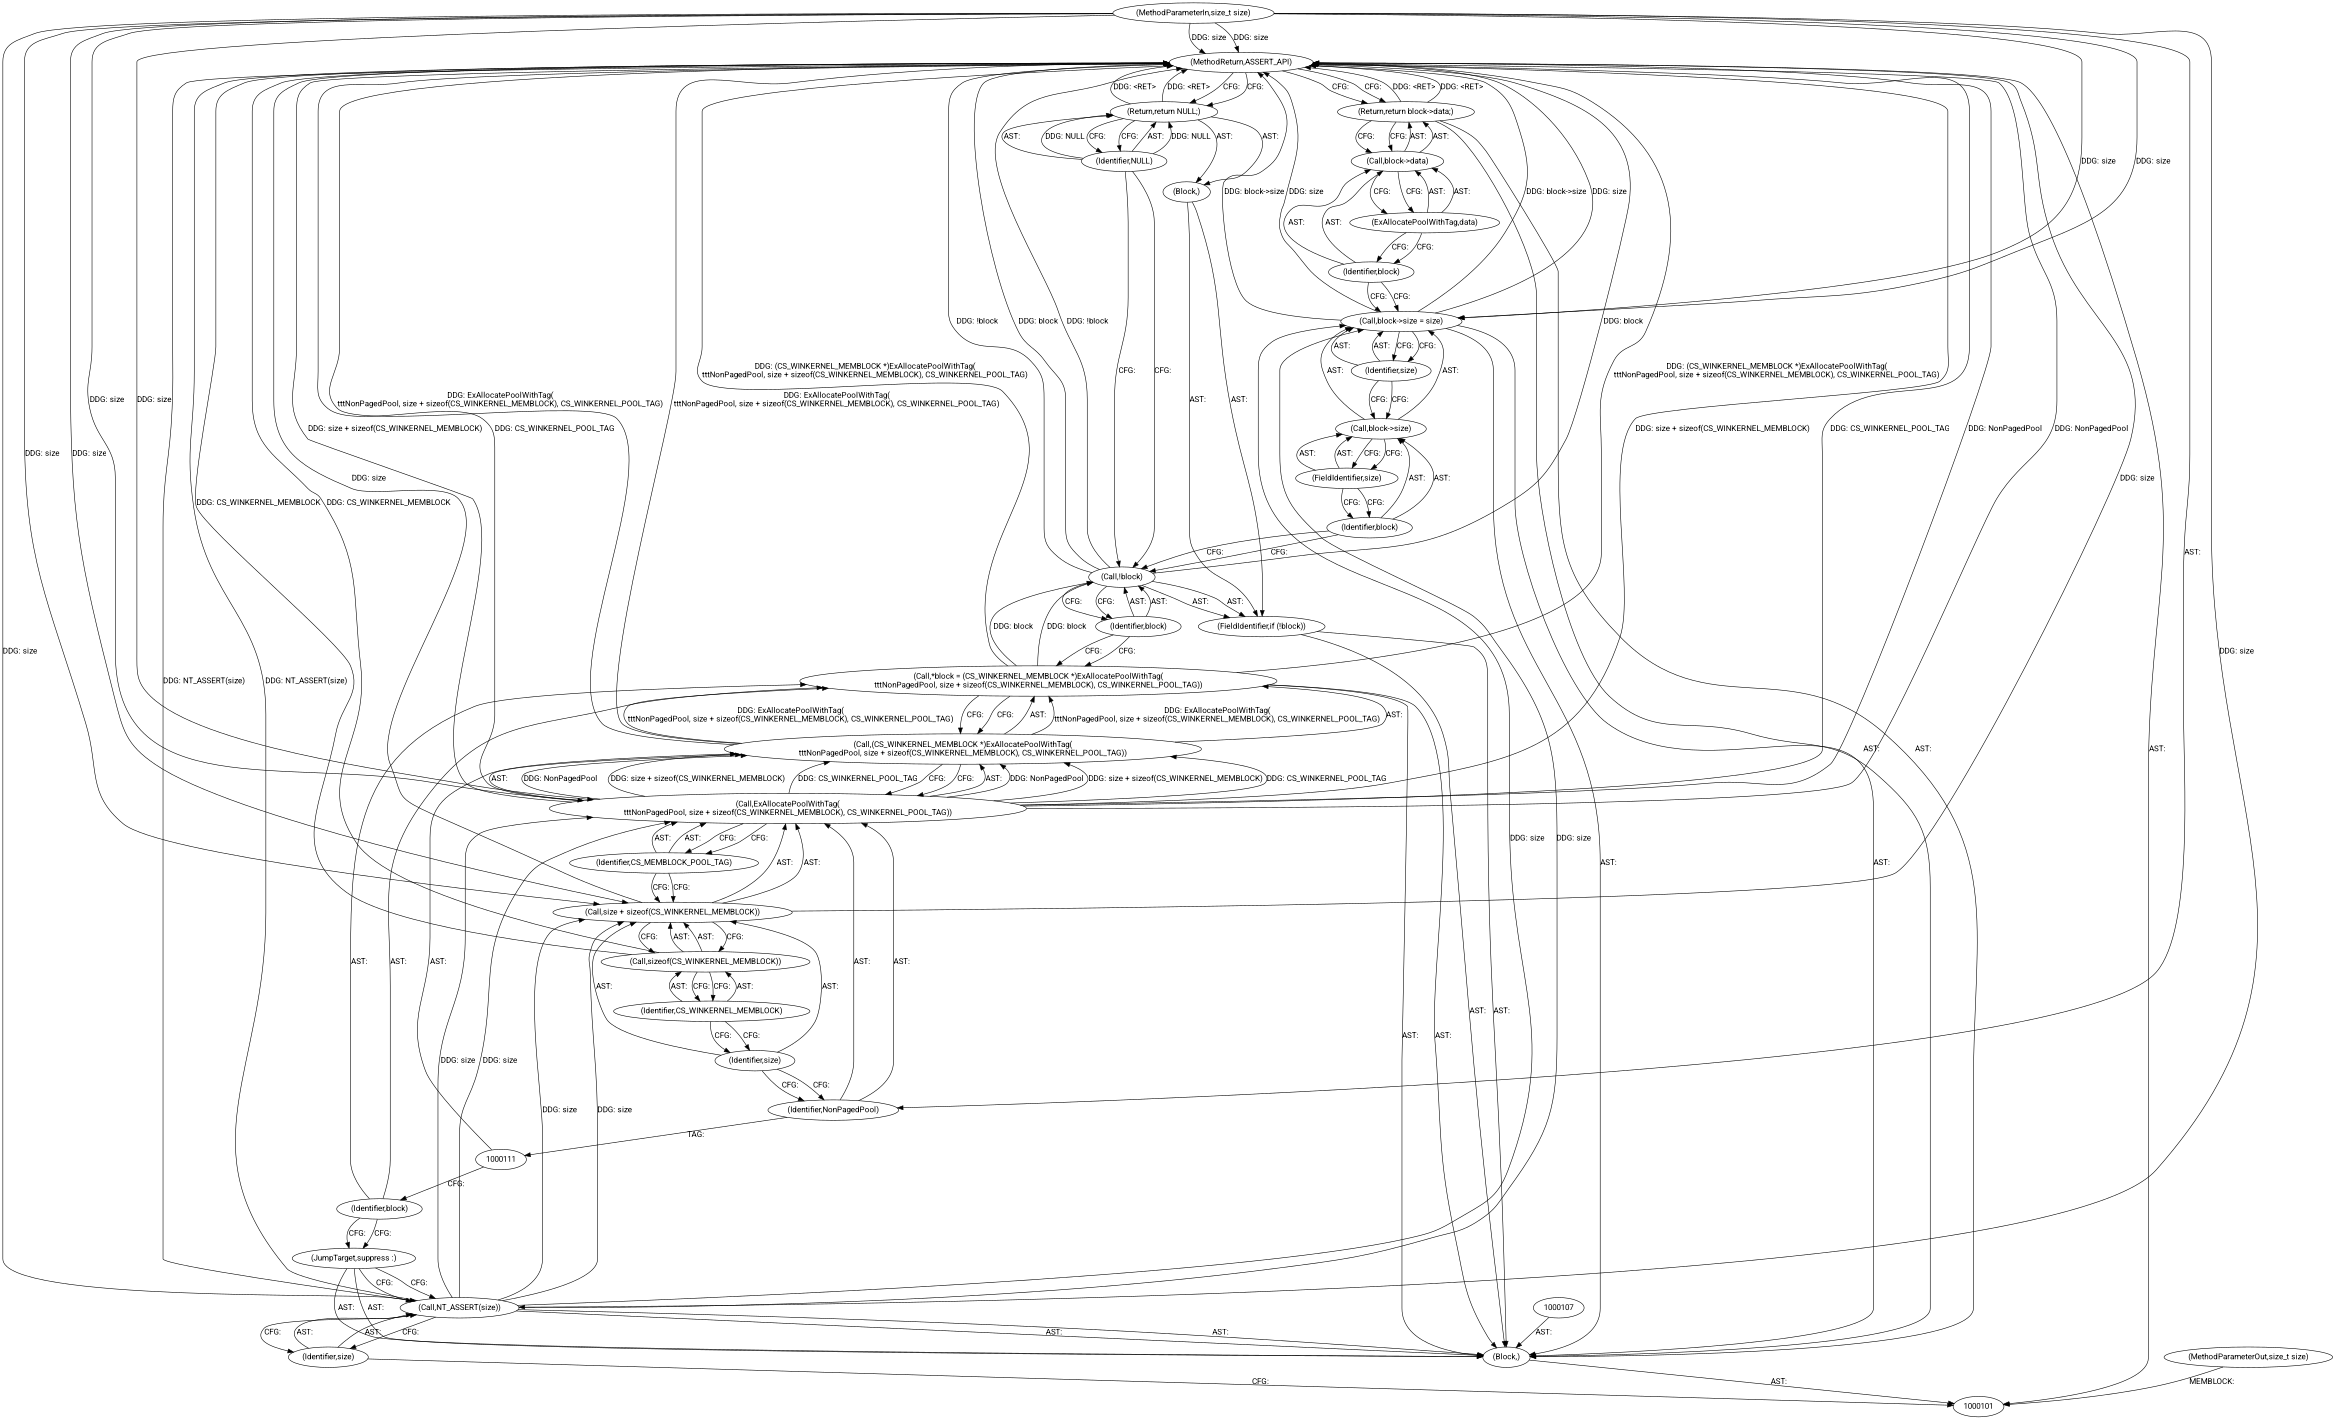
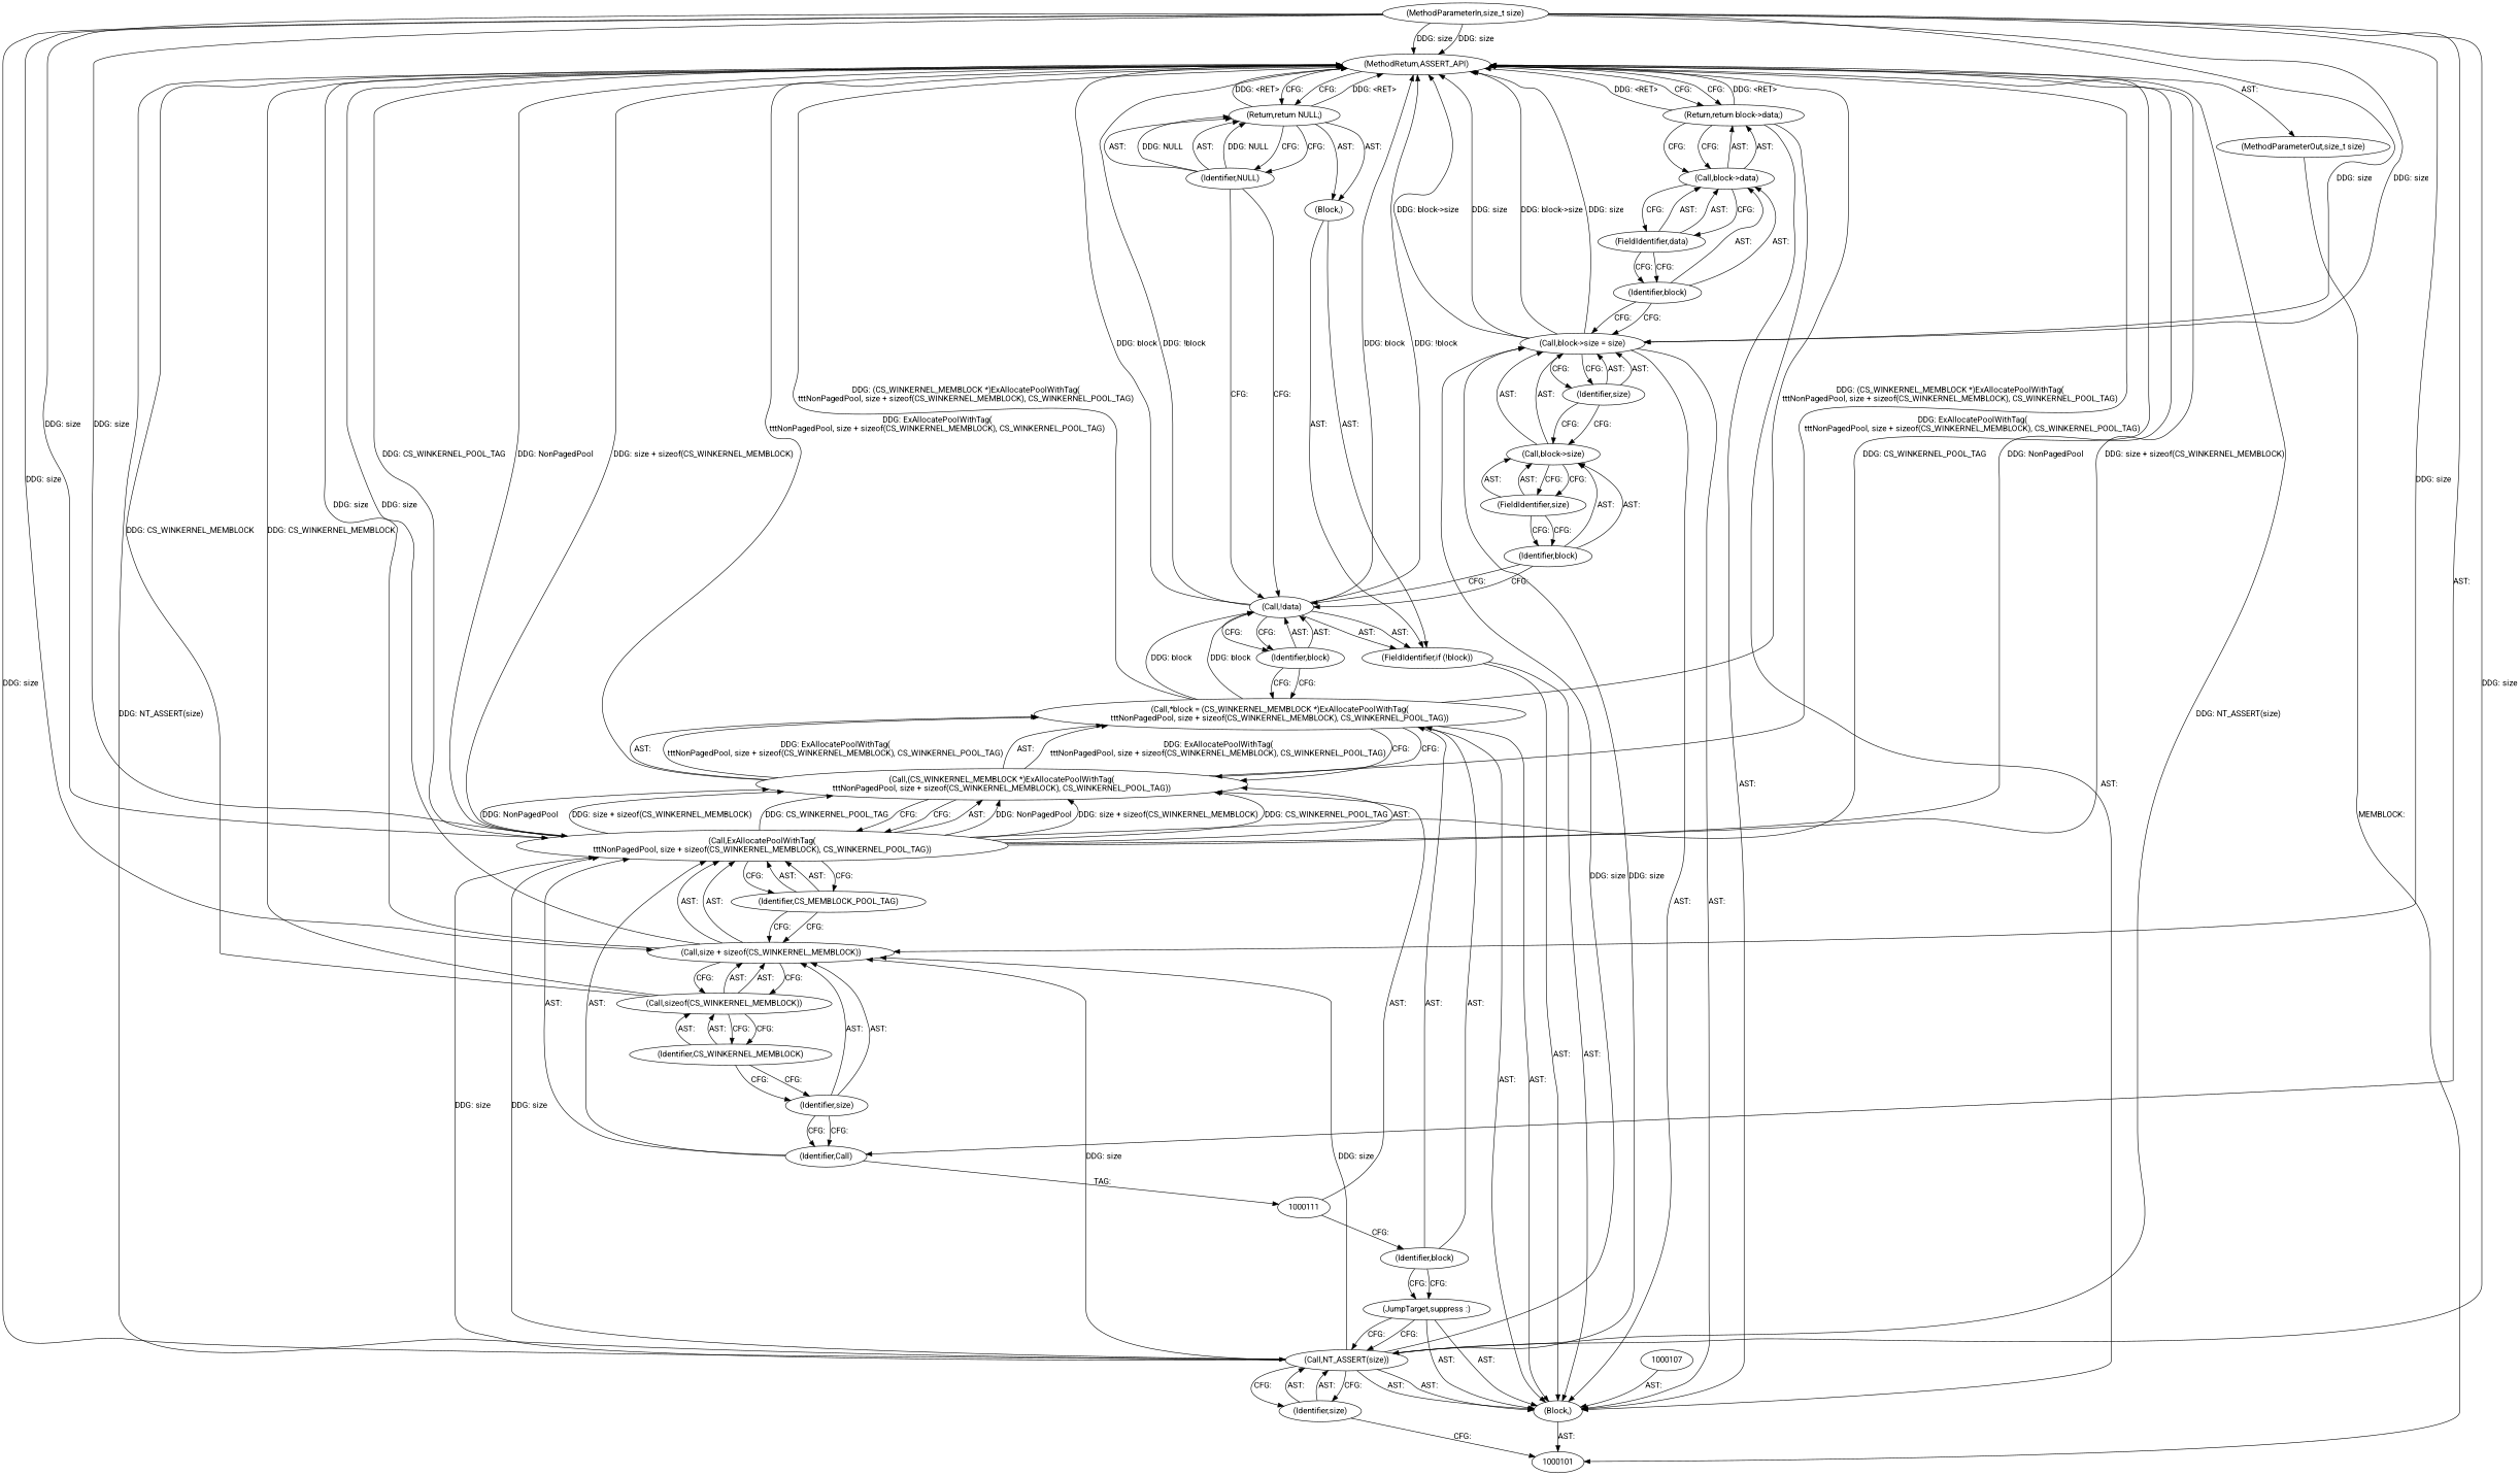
  digraph {
    fontname=Roboto
    node [fontname=Roboto]
    edge [fontname=Roboto]
    n1 [label="(MethodParameterIn,size_t size)"]
    n2 [label="(MethodReturn,ASSERT_API)"]
    n3 [label="(Call,block->size = size)"]
    n4 [label="(Call,NT_ASSERT(size))"]
    n5 [label="(Call,ExAllocatePoolWithTag(\n\t\t\tNonPagedPool, size + sizeof(CS_WINKERNEL_MEMBLOCK), CS_WINKERNEL_POOL_TAG))"]
    n6 [label="(Call,size + sizeof(CS_WINKERNEL_MEMBLOCK))"]
-   n7 [label="(Identifier,NonPagedPool)"]
+   n7 [label="(Identifier,Call)"]
    1000101
    n9 [label="(Return,return block->data;)"]
    n10 [label="(Return,return NULL;)"]
    n11 [label="(Identifier,size)"]
    n12 [label="(Block,)"]
    n13 [label="(Identifier,size)"]
    n14 [label="(Call,(CS_WINKERNEL_MEMBLOCK *)ExAllocatePoolWithTag(\n\t\t\tNonPagedPool, size + sizeof(CS_WINKERNEL_MEMBLOCK), CS_WINKERNEL_POOL_TAG))"]
    n15 [label="(Identifier,CS_MEMBLOCK_POOL_TAG)"]
    n16 [label="(Call,sizeof(CS_WINKERNEL_MEMBLOCK))"]
    n17 [label="(MethodParameterOut,size_t size)"]
    n18 [label="(Call,block->data)"]
    n19 [label="(Block,)"]
    n20 [label="(Identifier,NULL)"]
    n21 [label="(Call,block->size)"]
    n22 [label="(FieldIdentifier,size)"]
    n23 [label="(Identifier,block)"]
-   n24 [label="(Call,!block)"]
+   n24 [label="(Call,!data)"]
    n25 [label="(FieldIdentifier,if (!block))"]
    n26 [label="(Identifier,block)"]
-   n27 [label="(ExAllocatePoolWithTag,data)"]
+   n27 [label="(FieldIdentifier,data)"]
    n28 [label="(Identifier,block)"]
    n29 [label="(JumpTarget,suppress :)"]
    n30 [label="(Call,*block = (CS_WINKERNEL_MEMBLOCK *)ExAllocatePoolWithTag(\n\t\t\tNonPagedPool, size + sizeof(CS_WINKERNEL_MEMBLOCK), CS_WINKERNEL_POOL_TAG))"]
    n31 [label="(Identifier,block)"]
    n32 [label="(Identifier,CS_WINKERNEL_MEMBLOCK)"]
    n33 [label="(Identifier,size)"]
    1000111
    1000107
    n1 -> n2 [label="DDG: size"]
    n1 -> n2 [label="DDG: size"]
    n1 -> n3 [label="DDG: size"]
    n1 -> n3 [label="DDG: size"]
    n1 -> n4 [label="DDG: size"]
    n1 -> n4 [label="DDG: size"]
    n1 -> n5 [label="DDG: size"]
    n1 -> n5 [label="DDG: size"]
    n1 -> n6 [label="DDG: size"]
    n1 -> n6 [label="DDG: size"]
    n1 -> n7 [label="AST: "]
-   n2 -> 1000101 [label="AST: "]
+   n2 -> n17 [label="AST: "]
    n2 -> n9 [label="CFG: "]
    n2 -> n9 [label="CFG: "]
    n2 -> n10 [label="CFG: "]
    n2 -> n10 [label="CFG: "]
    n3 -> n2 [label="DDG: block->size"]
    n3 -> n2 [label="DDG: size"]
    n3 -> n2 [label="DDG: block->size"]
    n3 -> n2 [label="DDG: size"]
    n3 -> n11 [label="CFG: "]
    n3 -> n11 [label="CFG: "]
    n3 -> n12 [label="AST: "]
    n3 -> n12 [label="AST: "]
    n4 -> n2 [label="DDG: NT_ASSERT(size)"]
    n4 -> n2 [label="DDG: NT_ASSERT(size)"]
    n4 -> n3 [label="DDG: size"]
    n4 -> n3 [label="DDG: size"]
    n4 -> n5 [label="DDG: size"]
    n4 -> n5 [label="DDG: size"]
    n4 -> n6 [label="DDG: size"]
    n4 -> n6 [label="DDG: size"]
    n4 -> n12 [label="AST: "]
    n4 -> n12 [label="AST: "]
    n4 -> n13 [label="CFG: "]
    n4 -> n13 [label="CFG: "]
    n5 -> n2 [label="DDG: size + sizeof(CS_WINKERNEL_MEMBLOCK)"]
    n5 -> n2 [label="DDG: CS_WINKERNEL_POOL_TAG"]
    n5 -> n2 [label="DDG: NonPagedPool"]
    n5 -> n2 [label="DDG: size + sizeof(CS_WINKERNEL_MEMBLOCK)"]
    n5 -> n2 [label="DDG: CS_WINKERNEL_POOL_TAG"]
    n5 -> n2 [label="DDG: NonPagedPool"]
    n5 -> n14 [label="AST: "]
    n5 -> n14 [label="DDG: NonPagedPool"]
    n5 -> n14 [label="DDG: size + sizeof(CS_WINKERNEL_MEMBLOCK)"]
    n5 -> n14 [label="DDG: CS_WINKERNEL_POOL_TAG"]
    n5 -> n14 [label="AST: "]
    n5 -> n14 [label="DDG: NonPagedPool"]
    n5 -> n14 [label="DDG: size + sizeof(CS_WINKERNEL_MEMBLOCK)"]
    n5 -> n14 [label="DDG: CS_WINKERNEL_POOL_TAG"]
    n5 -> n15 [label="CFG: "]
    n5 -> n15 [label="CFG: "]
    n6 -> n2 [label="DDG: size"]
    n6 -> n2 [label="DDG: size"]
    n6 -> n5 [label="AST: "]
    n6 -> n5 [label="AST: "]
    n6 -> n16 [label="CFG: "]
    n6 -> n16 [label="CFG: "]
    n7 -> n5 [label="AST: "]
    n7 -> n5 [label="AST: "]
    n7 -> 1000111 [label="TAG: "]
    n9 -> n2 [label="DDG: <RET>"]
    n9 -> n2 [label="DDG: <RET>"]
    n9 -> n12 [label="AST: "]
    n9 -> n12 [label="AST: "]
    n9 -> n18 [label="CFG: "]
    n9 -> n18 [label="CFG: "]
    n10 -> n2 [label="DDG: <RET>"]
    n10 -> n2 [label="DDG: <RET>"]
    n10 -> n19 [label="AST: "]
    n10 -> n19 [label="AST: "]
    n10 -> n20 [label="CFG: "]
    n10 -> n20 [label="CFG: "]
    n11 -> n3 [label="AST: "]
    n11 -> n3 [label="AST: "]
    n11 -> n21 [label="CFG: "]
    n11 -> n21 [label="CFG: "]
    n12 -> 1000101 [label="AST: "]
    n13 -> n4 [label="AST: "]
    n13 -> n4 [label="AST: "]
    n13 -> 1000101 [label="CFG: "]
    n14 -> n2 [label="DDG: ExAllocatePoolWithTag(\n\t\t\tNonPagedPool, size + sizeof(CS_WINKERNEL_MEMBLOCK), CS_WINKERNEL_POOL_TAG)"]
    n14 -> n2 [label="DDG: ExAllocatePoolWithTag(\n\t\t\tNonPagedPool, size + sizeof(CS_WINKERNEL_MEMBLOCK), CS_WINKERNEL_POOL_TAG)"]
    n14 -> n5 [label="CFG: "]
    n14 -> n5 [label="CFG: "]
    n14 -> n30 [label="AST: "]
    n14 -> n30 [label="DDG: ExAllocatePoolWithTag(\n\t\t\tNonPagedPool, size + sizeof(CS_WINKERNEL_MEMBLOCK), CS_WINKERNEL_POOL_TAG)"]
    n14 -> n30 [label="AST: "]
    n14 -> n30 [label="DDG: ExAllocatePoolWithTag(\n\t\t\tNonPagedPool, size + sizeof(CS_WINKERNEL_MEMBLOCK), CS_WINKERNEL_POOL_TAG)"]
    n15 -> n5 [label="AST: "]
    n15 -> n5 [label="AST: "]
    n15 -> n6 [label="CFG: "]
    n15 -> n6 [label="CFG: "]
    n16 -> n2 [label="DDG: CS_WINKERNEL_MEMBLOCK"]
    n16 -> n2 [label="DDG: CS_WINKERNEL_MEMBLOCK"]
    n16 -> n6 [label="AST: "]
    n16 -> n6 [label="AST: "]
    n16 -> n32 [label="CFG: "]
    n16 -> n32 [label="CFG: "]
    n17 -> 1000101 [label="MEMBLOCK: "]
    n18 -> n9 [label="AST: "]
    n18 -> n9 [label="AST: "]
    n18 -> n27 [label="CFG: "]
    n18 -> n27 [label="CFG: "]
    n19 -> n25 [label="AST: "]
    n19 -> n25 [label="AST: "]
    n20 -> n10 [label="AST: "]
    n20 -> n10 [label="DDG: NULL"]
    n20 -> n10 [label="AST: "]
    n20 -> n10 [label="DDG: NULL"]
    n20 -> n24 [label="CFG: "]
    n20 -> n24 [label="CFG: "]
    n21 -> n3 [label="AST: "]
    n21 -> n3 [label="AST: "]
    n21 -> n22 [label="CFG: "]
    n21 -> n22 [label="CFG: "]
    n22 -> n21 [label="AST: "]
    n22 -> n21 [label="AST: "]
    n22 -> n23 [label="CFG: "]
    n22 -> n23 [label="CFG: "]
    n23 -> n21 [label="AST: "]
    n23 -> n21 [label="AST: "]
    n23 -> n24 [label="CFG: "]
    n23 -> n24 [label="CFG: "]
    n24 -> n2 [label="DDG: block"]
    n24 -> n2 [label="DDG: !block"]
    n24 -> n2 [label="DDG: block"]
    n24 -> n2 [label="DDG: !block"]
    n24 -> n25 [label="AST: "]
    n24 -> n25 [label="AST: "]
    n24 -> n26 [label="CFG: "]
    n24 -> n26 [label="CFG: "]
    n25 -> n12 [label="AST: "]
    n25 -> n12 [label="AST: "]
    n26 -> n24 [label="AST: "]
    n26 -> n24 [label="AST: "]
    n26 -> n30 [label="CFG: "]
    n26 -> n30 [label="CFG: "]
    n27 -> n18 [label="AST: "]
    n27 -> n18 [label="AST: "]
    n27 -> n28 [label="CFG: "]
    n27 -> n28 [label="CFG: "]
    n28 -> n3 [label="CFG: "]
    n28 -> n3 [label="CFG: "]
    n28 -> n18 [label="AST: "]
    n28 -> n18 [label="AST: "]
    n29 -> n4 [label="CFG: "]
    n29 -> n4 [label="CFG: "]
    n29 -> n12 [label="AST: "]
    n29 -> n12 [label="AST: "]
    n30 -> n2 [label="DDG: (CS_WINKERNEL_MEMBLOCK *)ExAllocatePoolWithTag(\n\t\t\tNonPagedPool, size + sizeof(CS_WINKERNEL_MEMBLOCK), CS_WINKERNEL_POOL_TAG)"]
    n30 -> n2 [label="DDG: (CS_WINKERNEL_MEMBLOCK *)ExAllocatePoolWithTag(\n\t\t\tNonPagedPool, size + sizeof(CS_WINKERNEL_MEMBLOCK), CS_WINKERNEL_POOL_TAG)"]
    n30 -> n12 [label="AST: "]
    n30 -> n12 [label="AST: "]
    n30 -> n14 [label="CFG: "]
    n30 -> n14 [label="CFG: "]
    n30 -> n24 [label="DDG: block"]
    n30 -> n24 [label="DDG: block"]
    n31 -> n29 [label="CFG: "]
    n31 -> n29 [label="CFG: "]
    n31 -> n30 [label="AST: "]
    n31 -> n30 [label="AST: "]
    n32 -> n16 [label="AST: "]
    n32 -> n16 [label="AST: "]
    n32 -> n33 [label="CFG: "]
    n32 -> n33 [label="CFG: "]
    n33 -> n6 [label="AST: "]
    n33 -> n6 [label="AST: "]
    n33 -> n7 [label="CFG: "]
    n33 -> n7 [label="CFG: "]
    1000111 -> n14 [label="AST: "]
    1000111 -> n31 [label="CFG: "]
    1000107 -> n12 [label="AST: "]
  }
